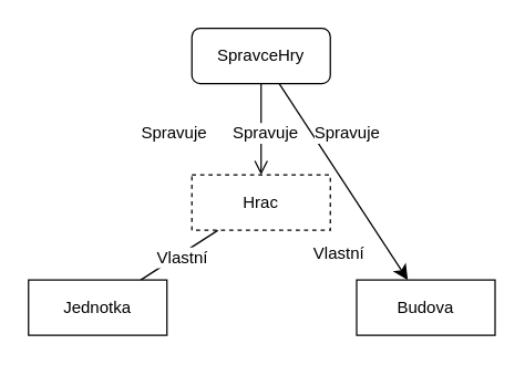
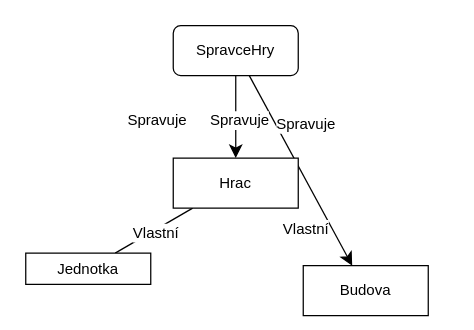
  <mxCell id="0" />
  <mxCell id="1" parent="0" />
- <mxCell id="2" style="edgeStyle=none;curved=1;rounded=0;orthogonalLoop=1;jettySize=auto;html=1;fontSize=12;startSize=8;endSize=8;endArrow=open;" edge="1" parent="1" source="5" target="8"><mxGeometry relative="1" as="geometry" /></mxCell>
+ <mxCell id="2" style="edgeStyle=none;curved=1;rounded=0;orthogonalLoop=1;jettySize=auto;html=1;fontSize=12;startSize=8;endSize=8;" edge="1" parent="1" source="5" target="8"><mxGeometry relative="1" as="geometry" /></mxCell>
  <mxCell id="3" style="edgeStyle=none;curved=1;rounded=0;orthogonalLoop=1;jettySize=auto;html=1;fontSize=12;startSize=8;endSize=8;" edge="1" parent="1" source="5" target="10"><mxGeometry relative="1" as="geometry" /></mxCell>
  <mxCell id="4" value="Spravuje" style="edgeLabel;html=1;align=center;verticalAlign=middle;resizable=0;points=[];fontSize=12;" vertex="1" connectable="0" parent="3"><mxGeometry x="-0.319" y="2" relative="1" as="geometry"><mxPoint x="15" y="-12" as="offset" /></mxGeometry></mxCell>
  <mxCell id="5" value="SpravceHry" style="whiteSpace=wrap;html=1;align=center;rounded=1;" vertex="1" parent="1"><mxGeometry x="138" y="20" width="100" height="40" as="geometry" /></mxCell>
  <mxCell id="6" style="edgeStyle=none;curved=1;rounded=0;orthogonalLoop=1;jettySize=auto;html=1;fontSize=12;startSize=8;endSize=8;endArrow=none;startFill=0;" edge="1" parent="1" source="8" target="9"><mxGeometry relative="1" as="geometry" /></mxCell>
  <mxCell id="7" value="Vlastní" style="edgeLabel;html=1;align=center;verticalAlign=middle;resizable=0;points=[];fontSize=12;" vertex="1" connectable="0" parent="6"><mxGeometry x="0.2" y="-2" relative="1" as="geometry"><mxPoint x="8" as="offset" /></mxGeometry></mxCell>
- <mxCell id="8" value="Hrac" style="whiteSpace=wrap;html=1;align=center;dashed=1;" vertex="1" parent="1"><mxGeometry x="138" y="126" width="100" height="40" as="geometry" /></mxCell>
- <mxCell id="9" value="Jednotka" style="whiteSpace=wrap;html=1;align=center;" vertex="1" parent="1"><mxGeometry x="20" y="202" width="100" height="40" as="geometry" /></mxCell>
- <mxCell id="10" value="Budova" style="whiteSpace=wrap;html=1;align=center;" vertex="1" parent="1"><mxGeometry x="257" y="202" width="100" height="40" as="geometry" /></mxCell>
+ <mxCell id="8" value="Hrac" style="whiteSpace=wrap;html=1;align=center;" vertex="1" parent="1"><mxGeometry x="138" y="126" width="100" height="40" as="geometry" /></mxCell>
+ <mxCell id="9" value="Jednotka" style="whiteSpace=wrap;html=1;align=center;" vertex="1" parent="1"><mxGeometry x="20" y="202" width="100" height="25" as="geometry" /></mxCell>
+ <mxCell id="10" value="Budova" style="whiteSpace=wrap;html=1;align=center;" vertex="1" parent="1"><mxGeometry x="242" y="212" width="100" height="40" as="geometry" /></mxCell>
  <mxCell id="11" value="Vlastní" style="edgeLabel;html=1;align=center;verticalAlign=middle;resizable=0;points=[];fontSize=12;" vertex="1" connectable="0" parent="1"><mxGeometry x="243.996" y="182.998" as="geometry" /></mxCell>
  <mxCell id="12" value="Spravuje" style="edgeLabel;html=1;align=center;verticalAlign=middle;resizable=0;points=[];fontSize=12;" vertex="1" connectable="0" parent="1"><mxGeometry x="124.003" y="95" as="geometry" /></mxCell>
  <mxCell id="13" value="Spravuje" style="edgeLabel;html=1;align=center;verticalAlign=middle;resizable=0;points=[];fontSize=12;" vertex="1" connectable="0" parent="1"><mxGeometry x="190.003" y="95" as="geometry" /></mxCell>
